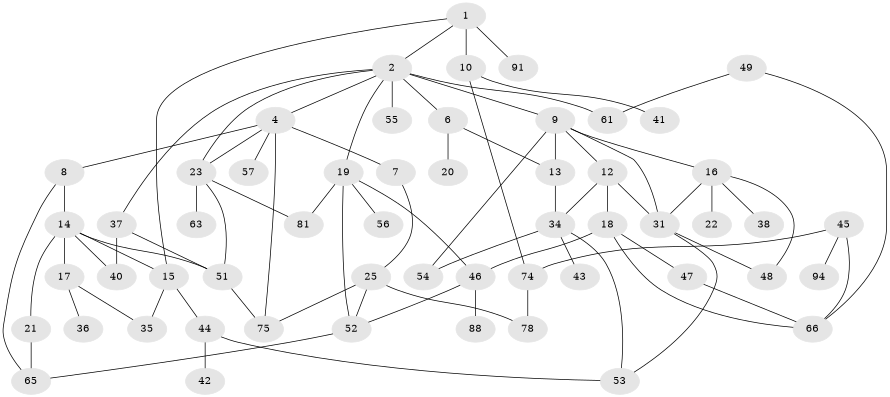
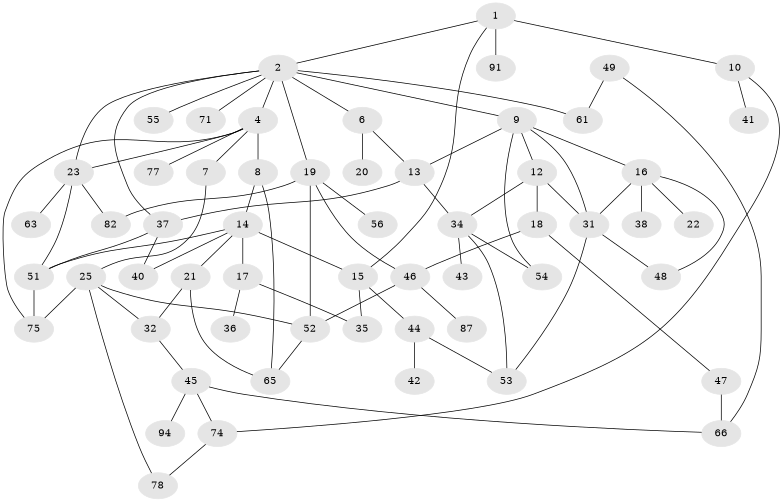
  graph {
    node [color=gray90 style=filled]
    1 [super="+33"]
    2 [super="+3"]
    10 [super="+50"]
    15
    91
    4 [super="+5"]
    6 [super="+11"]
    9 [super="+28"]
    19 [super="+69"]
    23 [super="+67"]
    37 [super="+62"]
    55
    61
+   71
    41
    74 [super="+81"]
    n17 [label=44]
    35 [super="+83"]
    7 [super="+64"]
    8
    75 [super="+93"]
-   77 [label=57]
+   77
    13 [super="+30"]
    20
    12 [super="+26"]
    16 [super="+88"]
    31 [super="+57"]
    54
    46 [super="+59"]
    52
    56
-   82 [label=81]
+   82
    51 [super="+89"]
    63
    40 [super="+73"]
    25 [super="+39"]
    14 [super="+84"]
    65 [super="+76"]
    34 [super="+58"]
+   32 [super="+79"]
    78 [super="+90"]
    17
    21 [super="+29"]
    18 [super="+27"]
    22 [super="+68"]
    38 [super="+85"]
    48
    53 [super="+72"]
    47
    66 [super="+70"]
    43
    49 [super="+80"]
    36 [super="+44"]
    42 [super="+92"]
-   87 [label=88]
+   87
    45 [super="+86"]
    94
    1 -- 2
    1 -- 10 [weight=2]
    1 -- 15
    1 -- 91
    2 -- 4
    2 -- 6
    2 -- 9
    2 -- 19
    2 -- 23
    2 -- 37
    2 -- 55
    2 -- 61
+   2 -- 71
    10 -- 41
    10 -- 74
    15 -- n17
    15 -- 35
    4 -- 23
    4 -- 7
    4 -- 8
    4 -- 75
    4 -- 77
    6 -- 13
    6 -- 20
    9 -- 13
    9 -- 12
    9 -- 16
    9 -- 31
    9 -- 54
    19 -- 46
    19 -- 52
    19 -- 56
    19 -- 82
    23 -- 82
    23 -- 51
    23 -- 63
    37 -- 51
    37 -- 40
    74 -- 78
    n17 -- 53
    n17 -- 42
    7 -- 25
    8 -- 14
    8 -- 65
+   13 -- 37
    13 -- 34
    12 -- 31
    12 -- 34 [weight=2]
    12 -- 18
    16 -- 31
    16 -- 22
    16 -- 38
    16 -- 48
    31 -- 48
    31 -- 53
    46 -- 52
    46 -- 87
    52 -- 65
    51 -- 75
    25 -- 75
    25 -- 52
+   25 -- 32
    25 -- 78
    14 -- 15
    14 -- 51
    14 -- 40
    14 -- 17
    14 -- 21
    34 -- 54
    34 -- 53
    34 -- 43
+   32 -- 45
    17 -- 35
    17 -- 36
    21 -- 65
+   21 -- 32
    18 -- 46
    18 -- 47
-   18 -- 66
    47 -- 66
    49 -- 61
    49 -- 66
    45 -- 74
    45 -- 66
    45 -- 94
  }
